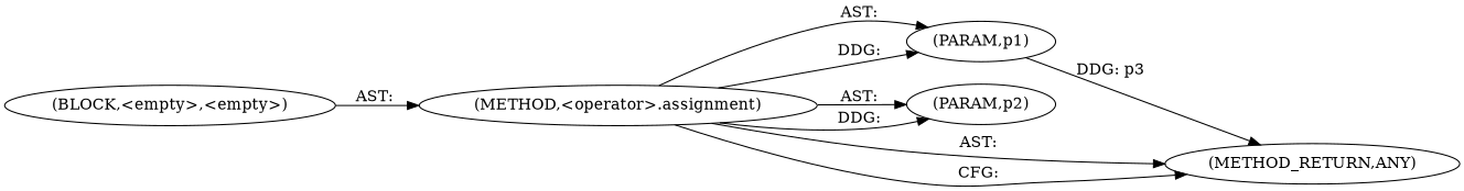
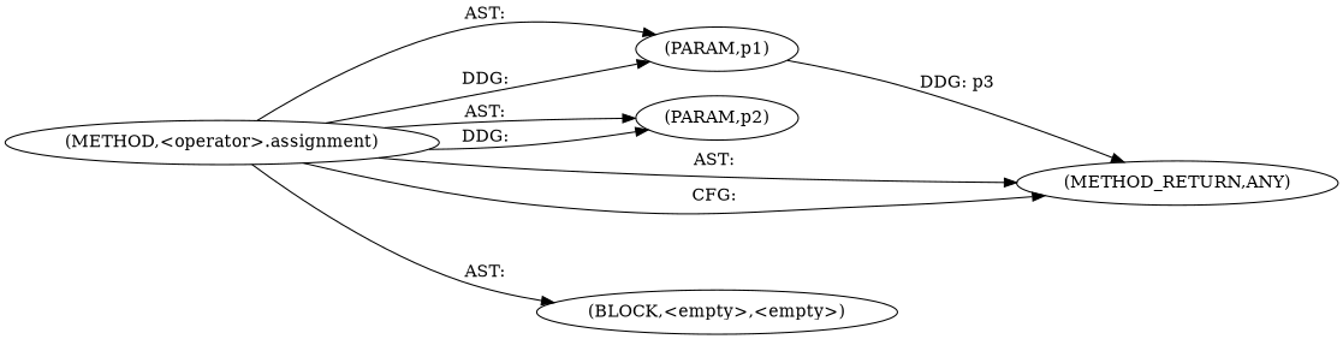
  digraph {
    rankdir=LR
    n1 [label=<(METHOD,&lt;operator&gt;.assignment)>]
    n2 [label=<(PARAM,p1)>]
    n3 [label=<(PARAM,p2)>]
    n4 [label=<(METHOD_RETURN,ANY)>]
    n5 [label=<(BLOCK,&lt;empty&gt;,&lt;empty&gt;)>]
    n1 -> n2 [label="AST: "]
    n1 -> n2 [label="DDG: "]
    n1 -> n3 [label="AST: "]
    n1 -> n3 [label="DDG: "]
    n1 -> n4 [label="AST: "]
    n1 -> n4 [label="CFG: "]
-   n5 -> n1 [label="AST: "]
+   n1 -> n5 [label="AST: "]
    n2 -> n4 [label="DDG: p3"]
  }
